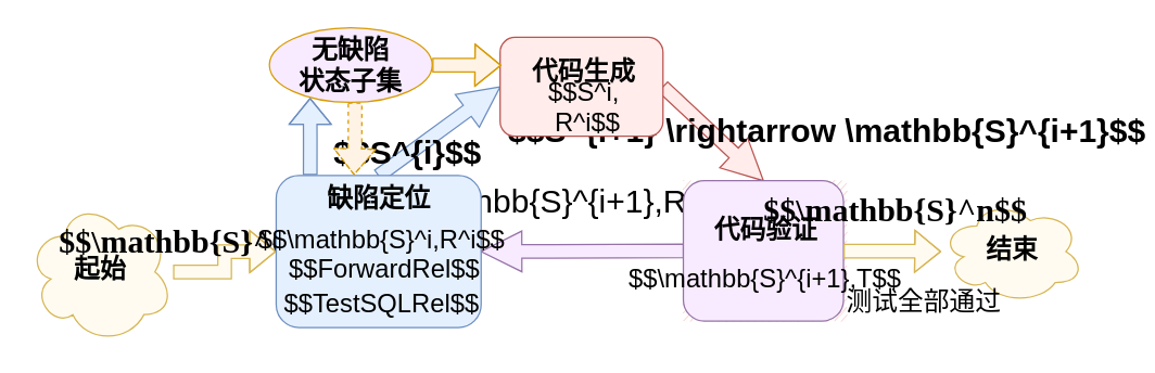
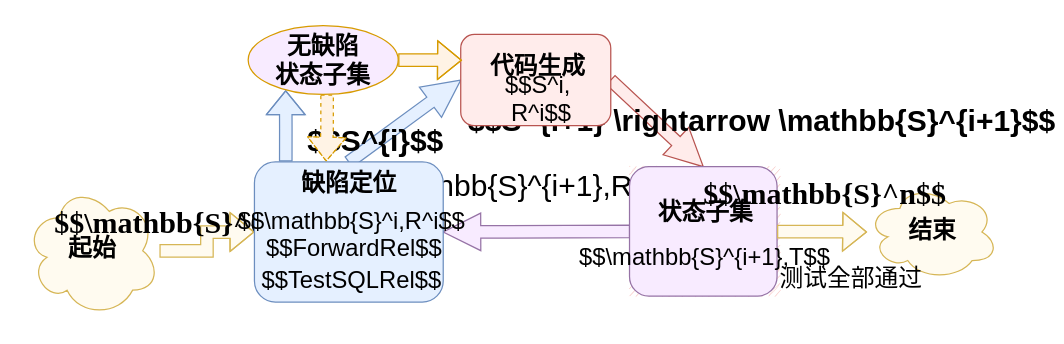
  <mxCell id="0" />
  <mxCell id="1" parent="0" />
  <mxCell id="2" style="edgeStyle=orthogonalEdgeStyle;rounded=0;orthogonalLoop=1;jettySize=auto;html=1;entryX=0.5;entryY=0;entryDx=0;entryDy=0;curved=1;shape=arrow;fontFamily=Courier New;exitX=1;exitY=0.5;exitDx=0;exitDy=0;movable=1;resizable=1;rotatable=1;deletable=1;editable=1;locked=0;connectable=1;fillColor=#FFECEB;strokeColor=#b85450;" parent="1" source="27" target="8" edge="1"><mxGeometry relative="1" as="geometry"><mxPoint x="515" y="-1" as="sourcePoint" /><mxPoint x="567" y="130" as="targetPoint" /></mxGeometry></mxCell>
  <mxCell id="3" value="$$S^{i+1} \rightarrow \mathbb{S}^{i+1}$$&lt;span class=&quot;eusoft-eudic-chrome-extension-translate-content&quot;&gt;&lt;span class=&quot;eusoft-eudic-chrome-extension-translate-white-space ng-star-inserted&quot;&gt;&amp;nbsp;&lt;/span&gt;&lt;span data-eusoft-eudic-loading-template-original-text=&quot;$$\mathbb{S}_{DB_t}^$$&quot; class=&quot;eusoft-eudic-translate-loading-tag ng-star-inserted&quot;&gt;&lt;/span&gt;&lt;/span&gt;" style="edgeLabel;html=1;align=center;verticalAlign=middle;resizable=1;points=[];fontStyle=1;fontSize=24;labelBackgroundColor=none;movable=1;rotatable=1;deletable=1;editable=1;locked=0;connectable=1;" parent="2" vertex="1" connectable="0"><mxGeometry x="0.014" y="5" relative="1" as="geometry"><mxPoint x="50" y="38" as="offset" /></mxGeometry></mxCell>
  <mxCell id="4" style="rounded=0;orthogonalLoop=1;jettySize=auto;html=1;exitX=0.5;exitY=0;exitDx=0;exitDy=0;shape=arrow;elbow=vertical;fontFamily=Courier New;entryX=0;entryY=0.5;entryDx=0;entryDy=0;movable=1;resizable=1;rotatable=1;deletable=1;editable=1;locked=0;connectable=1;fillColor=#E5F0FF;strokeColor=#6c8ebf;" parent="1" source="20" target="27" edge="1"><mxGeometry relative="1" as="geometry"><mxPoint x="295" y="125" as="sourcePoint" /><mxPoint x="387" y="0" as="targetPoint" /></mxGeometry></mxCell>
  <mxCell id="5" value="" style="edgeStyle=orthogonalEdgeStyle;rounded=0;orthogonalLoop=1;jettySize=auto;html=1;shape=arrow;fontFamily=Courier New;exitX=0;exitY=0.5;exitDx=0;exitDy=0;movable=1;resizable=1;rotatable=1;deletable=1;editable=1;locked=0;connectable=1;fillColor=#F8EBFF;strokeColor=#9673a6;" parent="1" source="8" target="20" edge="1"><mxGeometry relative="1" as="geometry"><mxPoint x="507" y="160" as="sourcePoint" /><mxPoint x="398" y="184" as="targetPoint" /></mxGeometry></mxCell>
  <mxCell id="6" value="$$\mathbb{S}^{i+1},R^{i+1}$$" style="edgeLabel;html=1;align=center;verticalAlign=middle;resizable=1;points=[];fontSize=24;labelBackgroundColor=none;movable=1;rotatable=1;deletable=1;editable=1;locked=0;connectable=1;" parent="5" vertex="1" connectable="0"><mxGeometry x="-0.51" y="-7" relative="1" as="geometry"><mxPoint x="-33" y="-29" as="offset" /></mxGeometry></mxCell>
  <mxCell id="7" value="" style="group;fontSize=18;fillColor=#f8cecc;strokeColor=none;sketch=1;curveFitting=1;jiggle=2;movable=1;resizable=1;rotatable=1;deletable=1;editable=1;locked=0;connectable=1;" parent="1" vertex="1" connectable="0"><mxGeometry x="503" y="132.75" width="118" height="103.5" as="geometry" /></mxCell>
  <mxCell id="8" value="" style="rounded=1;whiteSpace=wrap;fillColor=#F8EBFF;strokeColor=#9673a6;fontFamily=Courier New;fontSize=19;html=1;fontStyle=1;align=center;verticalAlign=middle;movable=1;resizable=1;rotatable=1;deletable=1;editable=1;locked=0;connectable=1;" parent="7" vertex="1"><mxGeometry width="118" height="103.5" as="geometry" /></mxCell>
  <mxCell id="9" value="" style="group;movable=1;resizable=1;rotatable=1;deletable=1;editable=1;locked=0;connectable=1;" parent="7" vertex="1" connectable="0"><mxGeometry x="7.867" y="15.596" width="106.2" height="79.397" as="geometry" /></mxCell>
  <mxCell id="10" value="&lt;font style=&quot;font-size: 19px;&quot;&gt;$$\mathbb{S}^{i+1},T$$&lt;/font&gt;" style="text;html=1;align=center;verticalAlign=middle;whiteSpace=wrap;rounded=0;movable=1;resizable=1;rotatable=1;deletable=1;editable=1;locked=0;connectable=1;" parent="9" vertex="1"><mxGeometry x="23.6" y="36.863" width="59" height="42.534" as="geometry" /></mxCell>
- <mxCell id="11" value="&lt;span style=&quot;font-family: &amp;quot;Courier New&amp;quot;;&quot;&gt;代码验证&lt;/span&gt;" style="text;html=1;align=center;verticalAlign=middle;whiteSpace=wrap;rounded=0;fontFamily=宋体;fontSize=19;fontStyle=1;movable=1;resizable=1;rotatable=1;deletable=1;editable=1;locked=0;connectable=1;" parent="9" vertex="1"><mxGeometry width="106.2" height="42.534" as="geometry" /></mxCell>
+ <mxCell id="11" value="&lt;span style=&quot;font-family: &amp;quot;Courier New&amp;quot;;&quot;&gt;状态子集&lt;/span&gt;" style="text;html=1;align=center;verticalAlign=middle;whiteSpace=wrap;rounded=0;fontFamily=宋体;fontSize=19;fontStyle=1;movable=1;resizable=1;rotatable=1;deletable=1;editable=1;locked=0;connectable=1;" parent="9" vertex="1"><mxGeometry width="106.2" height="42.534" as="geometry" /></mxCell>
  <mxCell id="12" value="起始" style="ellipse;shape=cloud;whiteSpace=wrap;html=1;fontSize=19;fontFamily=Courier New;fillColor=#FFFBF0;strokeColor=#d6b656;rounded=1;fontStyle=1;movable=1;resizable=1;rotatable=1;deletable=1;editable=1;locked=0;connectable=1;" parent="1" vertex="1"><mxGeometry x="20" y="147.5" width="107" height="105" as="geometry" /></mxCell>
  <mxCell id="13" value="" style="edgeStyle=orthogonalEdgeStyle;rounded=0;orthogonalLoop=1;jettySize=auto;html=1;shape=flexArrow;startArrow=block;endArrow=none;endFill=0;flowAnimation=0;movable=1;resizable=1;rotatable=1;deletable=1;editable=1;locked=0;connectable=1;fillColor=#FFFBF0;strokeColor=#d6b656;" parent="1" source="20" target="12" edge="1"><mxGeometry relative="1" as="geometry" /></mxCell>
  <mxCell id="14" value="&lt;span style=&quot;font-family: &amp;quot;Comic Sans MS&amp;quot;; font-size: 24px; font-weight: 700; text-wrap: wrap;&quot;&gt;$$\mathbb{S}^0,R^0$$&lt;/span&gt;" style="edgeLabel;html=1;align=center;verticalAlign=middle;resizable=1;points=[];labelBackgroundColor=none;fontSize=24;movable=1;rotatable=1;deletable=1;editable=1;locked=0;connectable=1;" parent="13" vertex="1" connectable="0"><mxGeometry x="0.282" y="1" relative="1" as="geometry"><mxPoint x="3" y="-24" as="offset" /></mxGeometry></mxCell>
  <mxCell id="15" value="结束" style="ellipse;shape=cloud;whiteSpace=wrap;html=1;fontSize=19;fontFamily=Courier New;fillColor=#FFFBF0;strokeColor=#d6b656;rounded=1;fontStyle=1;movable=1;resizable=1;rotatable=1;deletable=1;editable=1;locked=0;connectable=1;" parent="1" vertex="1"><mxGeometry x="693" y="147" width="105" height="76" as="geometry" /></mxCell>
  <mxCell id="16" value="" style="edgeStyle=orthogonalEdgeStyle;rounded=0;orthogonalLoop=1;jettySize=auto;html=1;shape=flexArrow;movable=1;resizable=1;rotatable=1;deletable=1;editable=1;locked=0;connectable=1;fillColor=#FFFBF0;strokeColor=#d6b656;" parent="1" source="8" edge="1"><mxGeometry relative="1" as="geometry"><mxPoint x="693" y="185" as="targetPoint" /></mxGeometry></mxCell>
  <mxCell id="17" value="&lt;span style=&quot;font-size: 19px;&quot;&gt;测试全部通过&lt;/span&gt;" style="edgeLabel;html=1;align=center;verticalAlign=middle;resizable=1;points=[];labelBackgroundColor=none;fontSize=19;fontStyle=0;movable=1;rotatable=1;deletable=1;editable=1;locked=0;connectable=1;" parent="16" vertex="1" connectable="0"><mxGeometry x="0.246" relative="1" as="geometry"><mxPoint x="14" y="37" as="offset" /></mxGeometry></mxCell>
  <mxCell id="18" value="&lt;span style=&quot;font-family: &amp;quot;Comic Sans MS&amp;quot;; font-size: 24px; font-weight: 700; text-wrap: wrap;&quot;&gt;$$\mathbb{S}^n$$&lt;/span&gt;" style="edgeLabel;html=1;align=center;verticalAlign=middle;resizable=1;points=[];labelBackgroundColor=none;fontSize=24;movable=1;rotatable=1;deletable=1;editable=1;locked=0;connectable=1;" parent="16" vertex="1" connectable="0"><mxGeometry x="0.579" y="3" relative="1" as="geometry"><mxPoint x="-20" y="-28" as="offset" /></mxGeometry></mxCell>
  <mxCell id="19" value="" style="group;movable=1;resizable=1;rotatable=1;deletable=1;editable=1;locked=0;connectable=1;" parent="1" vertex="1" connectable="0"><mxGeometry x="203" y="129" width="151" height="112" as="geometry" /></mxCell>
  <mxCell id="20" value="" style="rounded=1;whiteSpace=wrap;fillColor=#E5F0FF;strokeColor=#6c8ebf;fontFamily=Courier New;fontSize=19;html=1;fontStyle=1;movable=1;resizable=1;rotatable=1;deletable=1;editable=1;locked=0;connectable=1;" parent="19" vertex="1"><mxGeometry width="151" height="112" as="geometry" /></mxCell>
  <mxCell id="21" value="$$\mathbb{S}^i,R^i$$" style="text;html=1;align=center;verticalAlign=middle;whiteSpace=wrap;rounded=0;fontSize=19;movable=1;resizable=1;rotatable=1;deletable=1;editable=1;locked=0;connectable=1;" parent="19" vertex="1"><mxGeometry x="48" y="33" width="60" height="30" as="geometry" /></mxCell>
  <mxCell id="22" value="&lt;font face=&quot;Helvetica&quot;&gt;缺陷定位&lt;/font&gt;" style="text;html=1;align=center;verticalAlign=middle;whiteSpace=wrap;rounded=0;fontFamily=宋体;fontSize=19;fontStyle=1;movable=1;resizable=1;rotatable=1;deletable=1;editable=1;locked=0;connectable=1;" parent="19" vertex="1"><mxGeometry x="21.5" y="3" width="108" height="30" as="geometry" /></mxCell>
  <mxCell id="23" value="$$TestSQLRel$$" style="text;html=1;align=center;verticalAlign=middle;whiteSpace=wrap;rounded=0;fontSize=19;movable=1;resizable=1;rotatable=1;deletable=1;editable=1;locked=0;connectable=1;" parent="19" vertex="1"><mxGeometry x="48" y="79.5" width="60" height="30" as="geometry" /></mxCell>
  <mxCell id="24" value="$$ForwardRel$$" style="text;html=1;align=center;verticalAlign=middle;whiteSpace=wrap;rounded=0;fontSize=19;movable=1;resizable=1;rotatable=1;deletable=1;editable=1;locked=0;connectable=1;" parent="19" vertex="1"><mxGeometry x="50" y="55" width="60" height="30" as="geometry" /></mxCell>
  <mxCell id="25" value="$$S^{i}$$&lt;span class=&quot;eusoft-eudic-chrome-extension-translate-content&quot;&gt;&lt;span class=&quot;eusoft-eudic-chrome-extension-translate-white-space ng-star-inserted&quot;&gt;&amp;nbsp;&lt;/span&gt;&lt;span data-eusoft-eudic-loading-template-original-text=&quot;$$\mathbb{S}_{DB_t}^$$&quot; class=&quot;eusoft-eudic-translate-loading-tag ng-star-inserted&quot;&gt;&lt;/span&gt;&lt;/span&gt;" style="edgeLabel;html=1;align=center;verticalAlign=middle;resizable=1;points=[];fontStyle=1;fontSize=24;labelBackgroundColor=none;movable=1;rotatable=1;deletable=1;editable=1;locked=0;connectable=1;" parent="1" vertex="1" connectable="0"><mxGeometry x="301" y="98" height="37" as="geometry"><mxPoint x="1" y="-4" as="offset" /></mxGeometry></mxCell>
  <mxCell id="26" style="edgeStyle=orthogonalEdgeStyle;rounded=0;orthogonalLoop=1;jettySize=auto;html=1;shape=flexArrow;dashed=1;exitX=0.526;exitY=1;exitDx=0;exitDy=0;exitPerimeter=0;fillColor=#FFF3E5;strokeColor=#d79b00;entryX=0.38;entryY=-0.003;entryDx=0;entryDy=0;entryPerimeter=0;" parent="1" source="32" target="19" edge="1"><mxGeometry relative="1" as="geometry"><mxPoint x="260.64" y="76.02" as="sourcePoint" /><mxPoint x="225" y="130" as="targetPoint" /></mxGeometry></mxCell>
  <mxCell id="27" value="" style="rounded=1;whiteSpace=wrap;fillColor=#FFECEB;strokeColor=#b85450;fontFamily=Courier New;fontSize=19;html=1;fontStyle=1;movable=1;resizable=1;rotatable=1;deletable=1;editable=1;locked=0;connectable=1;" parent="1" vertex="1"><mxGeometry x="368" y="27" width="120" height="73" as="geometry" /></mxCell>
  <mxCell id="28" value="" style="group;movable=1;resizable=1;rotatable=1;deletable=1;editable=1;locked=0;connectable=1;" parent="1" vertex="1" connectable="0"><mxGeometry x="376" y="38" width="108" height="56" as="geometry" /></mxCell>
  <mxCell id="29" value="&lt;font style=&quot;font-size: 19px;&quot;&gt;$$S^i, &amp;nbsp;R^i$$&lt;/font&gt;" style="text;html=1;align=center;verticalAlign=middle;whiteSpace=wrap;rounded=0;movable=1;resizable=1;rotatable=1;deletable=1;editable=1;locked=0;connectable=1;" parent="28" vertex="1"><mxGeometry x="24" y="26" width="60" height="30" as="geometry" /></mxCell>
  <mxCell id="30" value="&lt;span style=&quot;font-family: &amp;quot;Courier New&amp;quot;;&quot;&gt;代码生成&lt;/span&gt;" style="text;html=1;align=center;verticalAlign=middle;whiteSpace=wrap;rounded=0;fontFamily=宋体;fontSize=19;fontStyle=1;movable=1;resizable=1;rotatable=1;deletable=1;editable=1;locked=0;connectable=1;" parent="28" vertex="1"><mxGeometry width="108" height="30" as="geometry" /></mxCell>
  <mxCell id="31" style="edgeStyle=orthogonalEdgeStyle;rounded=0;orthogonalLoop=1;jettySize=auto;html=1;shape=flexArrow;fillColor=#E5F0FF;strokeColor=#6c8ebf;exitX=0.166;exitY=-0.003;exitDx=0;exitDy=0;exitPerimeter=0;entryX=0.25;entryY=0.938;entryDx=0;entryDy=0;entryPerimeter=0;" parent="1" source="20" target="32" edge="1"><mxGeometry relative="1" as="geometry"><mxPoint x="257" y="127" as="sourcePoint" /><mxPoint x="228" y="78" as="targetPoint" /></mxGeometry></mxCell>
  <mxCell id="32" value="&lt;span style=&quot;font-size: 19px;&quot;&gt;无缺陷&lt;/span&gt;&lt;div style=&quot;font-size: 19px;&quot;&gt;状态子集&lt;/div&gt;" style="ellipse;whiteSpace=wrap;html=1;fillColor=#f8ebff;strokeColor=#d79b00;fontSize=19;fontStyle=1;" parent="1" vertex="1"><mxGeometry x="198" y="20" width="120" height="55" as="geometry" /></mxCell>
  <mxCell id="33" style="edgeStyle=orthogonalEdgeStyle;rounded=0;orthogonalLoop=1;jettySize=auto;html=1;entryX=0.008;entryY=0.283;entryDx=0;entryDy=0;entryPerimeter=0;shape=flexArrow;fillColor=#FFF3E5;strokeColor=#d79b00;" parent="1" source="32" target="27" edge="1"><mxGeometry relative="1" as="geometry" /></mxCell>
